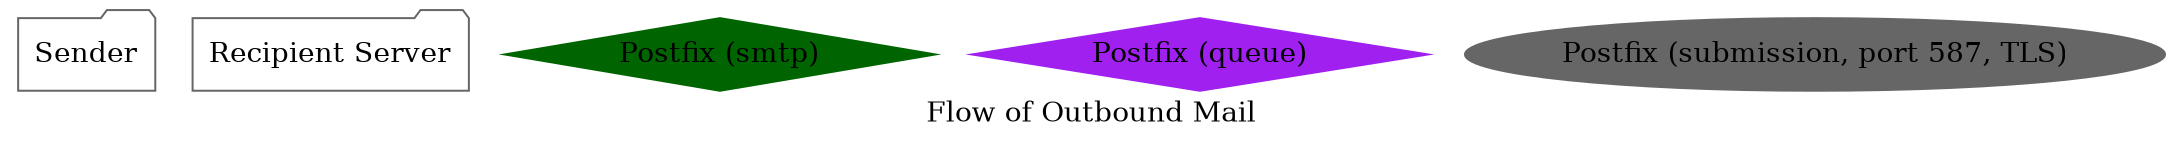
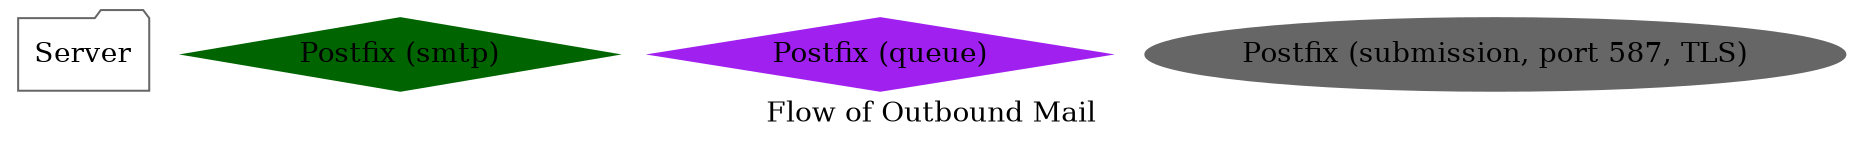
  digraph {
    label="Flow of Outbound Mail"
    node [color=gray40 shape=folder style=filled]
-   n1 [label=Sender style=""]
-   n2 [label="Recipient Server" style=""]
+   n1 [label=Server style=""]
    n3 [label="Postfix (smtp)" color=darkgreen shape=diamond]
    n4 [label="Postfix (queue)" color=purple shape=diamond]
    n5 [label="Postfix (submission, port 587, TLS)" shape=ellipse]
  }
